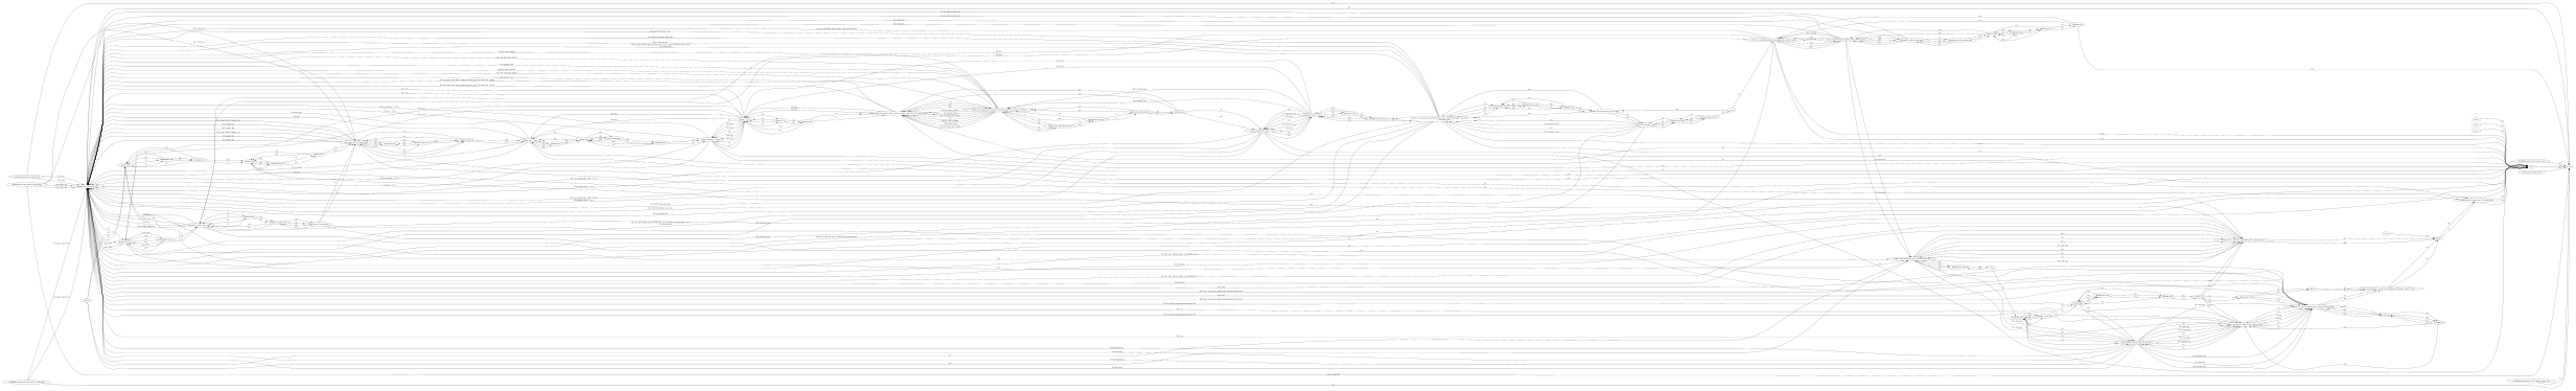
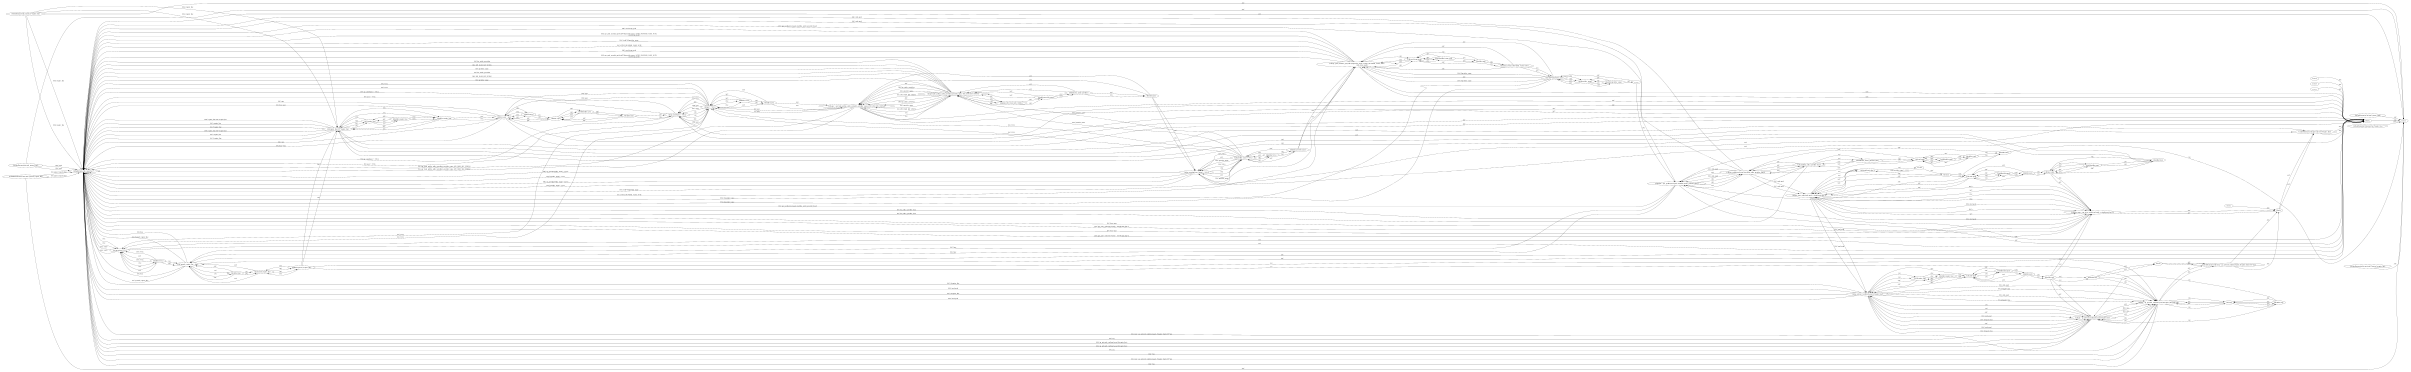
  digraph {
    fontname="Playfair Display"
    rankdir=LR
    node [fontname="Playfair Display"]
    edge [fontname="Playfair Display"]
    n1 [label="(MethodReturn,static const char *)"]
    n2 [label="(Return,return NULL;)"]
    1000100
    n4 [label="(Block,)"]
    n5 [label="(Identifier,NULL)"]
    n6 [label="(MethodParameterIn,cmd_parms *cmd)"]
    n7 [label="(MethodParameterOut,cmd_parms *cmd)"]
    n8 [label="(MethodParameterIn,const char *require_line)"]
    n9 [label="(Call,require_line && *require_line)"]
    n10 [label="(Call,*require_line)"]
    n11 [label="(Identifier,require_line)"]
    n12 [label="(ControlStructure,if (require_line && *require_line))"]
-   n13 [label="(Call,const char *require_line)"]
+   n13 [label="(MethodParameterOut,const char *require_line)"]
    n14 [label="(Call,provider_name != NULL)"]
    n15 [label="(Identifier,NULL)"]
    n16 [label="(Call,ap_assert(getword_name != NULL))"]
    n17 [label="(Call,apr_hash_get(lua_authz_providers, provider_name, APR_HASH_KEY_STRING))"]
    n18 [label="(Call,spec != NULL)"]
    n19 [label="(Identifier,provider_name)"]
    n20 [label="(Call,spec = apr_hash_get(lua_authz_providers, provider_name, APR_HASH_KEY_STRING))"]
    n21 [label="(Identifier,APR_HASH_KEY_STRING)"]
    n22 [label="(Identifier,NULL)"]
    n23 [label="(Call,ap_assert(spec != NULL))"]
    n24 [label="(Call,func->spec = spec)"]
    n25 [label="(Call,apr_pool_userdata_get((void**)&provider_name, AUTHZ_PROVIDER_NAME_NOTE,\n                           cmd->temp_pool))"]
    n26 [label="(Call,cmd->temp_pool)"]
    n27 [label="(Identifier,provider_name)"]
    n28 [label="(Identifier,lua_authz_providers)"]
    n29 [label="(Identifier,spec)"]
    n30 [label="(Identifier,spec)"]
    n31 [label="(Identifier,spec)"]
    n32 [label="(FieldIdentifier,spec)"]
    n33 [label="(Call,func->spec)"]
    n34 [label="(Identifier,func)"]
    n35 [label="(Identifier,require_line)"]
    n36 [label="(Block,)"]
    n37 [label="(FieldIdentifier,args)"]
    n38 [label="(Call,func->args)"]
    n39 [label="(Identifier,func)"]
    n40 [label="(Call,func->args = apr_array_make(cmd->pool, 2, sizeof(const char *)))"]
    n41 [label="(Call,apr_array_make(cmd->pool, 2, sizeof(const char *)))"]
    n42 [label="(Call,sizeof(const char *))"]
    n43 [label="(Call,ap_getword_conf(cmd->pool, &require_line))"]
    1000161
    n45 [label="(Call,(arg = ap_getword_conf(cmd->pool, &require_line)) && *arg)"]
    n46 [label="(Call,arg = ap_getword_conf(cmd->pool, &require_line))"]
    n47 [label="(Call,&require_line)"]
    n48 [label="(Call,cmd->pool)"]
    n49 [label="(FieldIdentifier,pool)"]
    n50 [label="(Identifier,cmd)"]
    n51 [label="(Literal,2)"]
    n52 [label="(Call,*arg)"]
    n53 [label="(ControlStructure,while ((arg = ap_getword_conf(cmd->pool, &require_line)) && *arg))"]
    n54 [label="(Identifier,arg)"]
    n55 [label="(Identifier,arg)"]
    n56 [label="(Identifier,arg)"]
    n57 [label="(Block,)"]
    n58 [label="(Identifier,require_line)"]
    n59 [label="(Call,cmd->pool)"]
    n60 [label="(FieldIdentifier,pool)"]
    n61 [label="(Identifier,cmd)"]
    n62 [label="(MethodParameterIn,const void **parsed_require_line)"]
    n63 [label="(MethodParameterOut,const void **parsed_require_line)"]
    n64 [label="(Identifier,func)"]
    n65 [label="(Call,*parsed_require_line = func)"]
    n66 [label="(Call,*parsed_require_line)"]
    n67 [label="(Identifier,parsed_require_line)"]
    n68 [label="(Call,*func = apr_pcalloc(cmd->pool, sizeof(lua_authz_provider_func)))"]
    n69 [label="(Call,apr_pcalloc(cmd->pool, sizeof(lua_authz_provider_func)))"]
    n70 [label="(Call,sizeof(lua_authz_provider_func))"]
    n71 [label="(Identifier,func)"]
    n72 [label="(Identifier,lua_authz_provider_func)"]
    n73 [label="(Call,cmd->pool)"]
    n74 [label="(FieldIdentifier,pool)"]
    n75 [label="(Identifier,cmd)"]
    n76 [label="(Call,(void**)&provider_name)"]
    n77 [label="(Call,&provider_name)"]
    n78 [label="(Identifier,provider_name)"]
    n79 [label=1001118]
    n80 [label="(FieldIdentifier,temp_pool)"]
    n81 [label="(Identifier,AUTHZ_PROVIDER_NAME_NOTE)"]
    n82 [label="(Identifier,cmd)"]
    1000150
    1000105
    1000106
    n86 [label=1060107]
    n1 -> n2 [label="CFG: "]
    n1 -> n2 [label="CFG: "]
-   1000100 -> n1 [label="AST: "]
+   n1 -> 1000100 [label="AST: "]
    n2 -> n1 [label="DDG: <RET>"]
    n2 -> n1 [label="DDG: <RET>"]
    n2 -> n4 [label="AST: "]
    n2 -> n4 [label="AST: "]
    n2 -> n5 [label="CFG: "]
    n2 -> n5 [label="CFG: "]
    n4 -> 1000100 [label="AST: "]
    n5 -> n2 [label="AST: "]
    n5 -> n2 [label="DDG: NULL"]
    n5 -> n2 [label="AST: "]
    n5 -> n2 [label="DDG: NULL"]
    n5 -> n65 [label="CFG: "]
    n5 -> n65 [label="CFG: "]
    n6 -> n1 [label="DDG: cmd"]
    n6 -> n1 [label="DDG: cmd"]
    n6 -> 1000100 [label="AST: "]
    n7 -> 1000100 [label="AST: "]
    n8 -> n1 [label="DDG: require_line"]
    n8 -> n1 [label="DDG: require_line"]
-   n8 -> 1000100 [label="DDG: *require_line"]
+   n8 -> 1000100 [label="AST: "]
    n8 -> n9 [label="DDG: require_line"]
    n8 -> n9 [label="DDG: require_line"]
    n9 -> n1 [label="DDG: require_line && *require_line"]
    n9 -> n1 [label="DDG: require_line"]
    n9 -> n1 [label="DDG: *require_line"]
    n9 -> n1 [label="DDG: require_line && *require_line"]
    n9 -> n1 [label="DDG: require_line"]
    n9 -> n1 [label="DDG: *require_line"]
    n9 -> n10 [label="CFG: "]
    n9 -> n10 [label="CFG: "]
    n9 -> n11 [label="CFG: "]
    n9 -> n11 [label="CFG: "]
    n9 -> n12 [label="AST: "]
    n9 -> n12 [label="AST: "]
    n10 -> n9 [label="AST: "]
    n10 -> n9 [label="AST: "]
    n10 -> n35 [label="CFG: "]
    n10 -> n35 [label="CFG: "]
    n11 -> n9 [label="AST: "]
    n11 -> n9 [label="AST: "]
    n11 -> n24 [label="CFG: "]
    n11 -> n24 [label="CFG: "]
    n12 -> n4 [label="AST: "]
    n12 -> n4 [label="AST: "]
    n13 -> 1000100 [label="DDG: 2"]
    n14 -> n15 [label="CFG: "]
    n14 -> n15 [label="CFG: "]
    n14 -> n16 [label="AST: "]
    n14 -> n16 [label="DDG: provider_name"]
    n14 -> n16 [label="DDG: NULL"]
    n14 -> n16 [label="AST: "]
    n14 -> n16 [label="DDG: provider_name"]
    n14 -> n16 [label="DDG: NULL"]
    n14 -> n17 [label="DDG: provider_name"]
    n14 -> n17 [label="DDG: provider_name"]
    n14 -> n18 [label="DDG: NULL"]
    n14 -> n18 [label="DDG: NULL"]
    n15 -> n14 [label="AST: "]
    n15 -> n14 [label="AST: "]
    n15 -> n19 [label="CFG: "]
    n15 -> n19 [label="CFG: "]
    n16 -> n1 [label="DDG: ap_assert(provider_name != NULL)"]
    n16 -> n1 [label="DDG: provider_name != NULL"]
    n16 -> n1 [label="DDG: ap_assert(provider_name != NULL)"]
    n16 -> n1 [label="DDG: provider_name != NULL"]
    n16 -> n4 [label="AST: "]
    n16 -> n4 [label="AST: "]
    n16 -> n14 [label="CFG: "]
    n16 -> n14 [label="CFG: "]
    n17 -> n1 [label="DDG: lua_authz_providers"]
    n17 -> n1 [label="DDG: APR_HASH_KEY_STRING"]
    n17 -> n1 [label="DDG: provider_name"]
    n17 -> n1 [label="DDG: lua_authz_providers"]
    n17 -> n1 [label="DDG: APR_HASH_KEY_STRING"]
    n17 -> n1 [label="DDG: provider_name"]
    n17 -> n20 [label="AST: "]
    n17 -> n20 [label="DDG: lua_authz_providers"]
    n17 -> n20 [label="DDG: provider_name"]
    n17 -> n20 [label="DDG: APR_HASH_KEY_STRING"]
    n17 -> n20 [label="AST: "]
    n17 -> n20 [label="DDG: lua_authz_providers"]
    n17 -> n20 [label="DDG: provider_name"]
    n17 -> n20 [label="DDG: APR_HASH_KEY_STRING"]
    n17 -> n21 [label="CFG: "]
    n17 -> n21 [label="CFG: "]
    n18 -> n1 [label="DDG: NULL"]
    n18 -> n1 [label="DDG: NULL"]
    n18 -> n2 [label="DDG: NULL"]
    n18 -> n2 [label="DDG: NULL"]
    n18 -> n22 [label="CFG: "]
    n18 -> n22 [label="CFG: "]
    n18 -> n23 [label="AST: "]
    n18 -> n23 [label="DDG: spec"]
    n18 -> n23 [label="DDG: NULL"]
    n18 -> n23 [label="AST: "]
    n18 -> n23 [label="DDG: spec"]
    n18 -> n23 [label="DDG: NULL"]
    n18 -> n24 [label="DDG: spec"]
    n18 -> n24 [label="DDG: spec"]
    n19 -> n14 [label="AST: "]
    n19 -> n14 [label="AST: "]
    n19 -> n25 [label="CFG: "]
    n19 -> n25 [label="CFG: "]
    n20 -> n1 [label="DDG: apr_hash_get(lua_authz_providers, provider_name, APR_HASH_KEY_STRING)"]
    n20 -> n1 [label="DDG: apr_hash_get(lua_authz_providers, provider_name, APR_HASH_KEY_STRING)"]
    n20 -> n4 [label="AST: "]
    n20 -> n4 [label="AST: "]
    n20 -> n17 [label="CFG: "]
    n20 -> n17 [label="CFG: "]
    n20 -> n18 [label="DDG: spec"]
    n20 -> n18 [label="DDG: spec"]
    n21 -> n17 [label="AST: "]
    n21 -> n17 [label="AST: "]
    n21 -> n27 [label="CFG: "]
    n21 -> n27 [label="CFG: "]
    n22 -> n18 [label="AST: "]
    n22 -> n18 [label="AST: "]
    n22 -> n30 [label="CFG: "]
    n22 -> n30 [label="CFG: "]
    n23 -> n1 [label="DDG: ap_assert(spec != NULL)"]
    n23 -> n1 [label="DDG: spec != NULL"]
    n23 -> n1 [label="DDG: ap_assert(spec != NULL)"]
    n23 -> n1 [label="DDG: spec != NULL"]
    n23 -> n4 [label="AST: "]
    n23 -> n4 [label="AST: "]
    n23 -> n18 [label="CFG: "]
    n23 -> n18 [label="CFG: "]
    n24 -> n1 [label="DDG: func->spec"]
    n24 -> n1 [label="DDG: spec"]
    n24 -> n1 [label="DDG: func->spec"]
    n24 -> n1 [label="DDG: spec"]
    n24 -> n4 [label="AST: "]
    n24 -> n4 [label="AST: "]
    n24 -> n31 [label="CFG: "]
    n24 -> n31 [label="CFG: "]
    n25 -> n1 [label="DDG: (void**)&provider_name"]
    n25 -> n1 [label="DDG: AUTHZ_PROVIDER_NAME_NOTE"]
    n25 -> n1 [label="DDG: cmd->temp_pool"]
    n25 -> n1 [label="DDG: apr_pool_userdata_get((void**)&provider_name, AUTHZ_PROVIDER_NAME_NOTE,\n                           cmd->temp_pool)"]
    n25 -> n1 [label="DDG: (void**)&provider_name"]
    n25 -> n1 [label="DDG: AUTHZ_PROVIDER_NAME_NOTE"]
    n25 -> n1 [label="DDG: cmd->temp_pool"]
    n25 -> n1 [label="DDG: apr_pool_userdata_get((void**)&provider_name, AUTHZ_PROVIDER_NAME_NOTE,\n                           cmd->temp_pool)"]
    n25 -> n4 [label="AST: "]
    n25 -> n4 [label="AST: "]
    n25 -> n26 [label="CFG: "]
    n25 -> n26 [label="CFG: "]
    n26 -> n25 [label="AST: "]
    n26 -> n25 [label="AST: "]
    n26 -> n80 [label="CFG: "]
    n26 -> n80 [label="CFG: "]
    n27 -> n17 [label="AST: "]
    n27 -> n17 [label="AST: "]
    n27 -> n28 [label="CFG: "]
    n27 -> n28 [label="CFG: "]
    n28 -> n17 [label="AST: "]
    n28 -> n17 [label="AST: "]
    n28 -> n29 [label="CFG: "]
    n28 -> n29 [label="CFG: "]
    n29 -> n16 [label="CFG: "]
    n29 -> n16 [label="CFG: "]
    n29 -> n20 [label="AST: "]
    n29 -> n20 [label="AST: "]
    n30 -> n18 [label="AST: "]
    n30 -> n18 [label="AST: "]
    n30 -> n20 [label="CFG: "]
    n30 -> n20 [label="CFG: "]
    n31 -> n24 [label="AST: "]
    n31 -> n24 [label="AST: "]
    n31 -> n33 [label="CFG: "]
    n31 -> n33 [label="CFG: "]
    n32 -> n33 [label="AST: "]
    n32 -> n33 [label="AST: "]
    n32 -> n34 [label="CFG: "]
    n32 -> n34 [label="CFG: "]
    n33 -> n24 [label="AST: "]
    n33 -> n24 [label="AST: "]
    n33 -> n32 [label="CFG: "]
    n33 -> n32 [label="CFG: "]
    n34 -> n23 [label="CFG: "]
    n34 -> n23 [label="CFG: "]
    n34 -> n33 [label="AST: "]
    n34 -> n33 [label="AST: "]
    n35 -> n10 [label="AST: "]
    n35 -> n10 [label="AST: "]
    n35 -> n11 [label="CFG: "]
    n35 -> n11 [label="CFG: "]
    n36 -> n12 [label="AST: "]
    n36 -> n12 [label="AST: "]
    n37 -> n38 [label="AST: "]
    n37 -> n38 [label="AST: "]
    n37 -> n39 [label="CFG: "]
    n37 -> n39 [label="CFG: "]
    n38 -> n37 [label="CFG: "]
    n38 -> n37 [label="CFG: "]
    n38 -> n40 [label="AST: "]
    n38 -> n40 [label="AST: "]
    n39 -> n9 [label="CFG: "]
    n39 -> n9 [label="CFG: "]
    n39 -> n38 [label="AST: "]
    n39 -> n38 [label="AST: "]
    n40 -> n1 [label="DDG: func->args"]
    n40 -> n1 [label="DDG: apr_array_make(cmd->pool, 2, sizeof(const char *))"]
    n40 -> n1 [label="DDG: func->args"]
    n40 -> n1 [label="DDG: apr_array_make(cmd->pool, 2, sizeof(const char *))"]
    n40 -> n36 [label="AST: "]
    n40 -> n36 [label="AST: "]
    n40 -> n41 [label="CFG: "]
    n40 -> n41 [label="CFG: "]
    n41 -> n40 [label="AST: "]
    n41 -> n40 [label="DDG: cmd->pool"]
    n41 -> n40 [label="DDG: 2"]
    n41 -> n40 [label="AST: "]
    n41 -> n40 [label="DDG: cmd->pool"]
    n41 -> n40 [label="DDG: 2"]
    n41 -> n42 [label="CFG: "]
    n41 -> n42 [label="CFG: "]
    n41 -> n43 [label="DDG: cmd->pool"]
    n41 -> n43 [label="DDG: cmd->pool"]
    n42 -> n41 [label="AST: "]
    n42 -> n41 [label="AST: "]
    n42 -> 1000161 [label="CFG: "]
    n43 -> n1 [label="DDG: cmd->pool"]
    n43 -> n1 [label="DDG: &require_line"]
    n43 -> n1 [label="DDG: cmd->pool"]
    n43 -> n1 [label="DDG: &require_line"]
    n43 -> n45 [label="DDG: cmd->pool"]
    n43 -> n45 [label="DDG: &require_line"]
    n43 -> n45 [label="DDG: cmd->pool"]
    n43 -> n45 [label="DDG: &require_line"]
    n43 -> n46 [label="AST: "]
    n43 -> n46 [label="DDG: cmd->pool"]
    n43 -> n46 [label="DDG: &require_line"]
    n43 -> n46 [label="AST: "]
    n43 -> n46 [label="DDG: cmd->pool"]
    n43 -> n46 [label="DDG: &require_line"]
    n43 -> n47 [label="CFG: "]
    n43 -> n47 [label="CFG: "]
-   1000161 -> n42 [label="AST: "]
-   1000161 -> n47 [label="CFG: "]
+   1000161 -> n42 [label="DDG: provider_name != NULL"]
+   1000161 -> n51 [label="CFG: "]
    n45 -> n1 [label="DDG: *arg"]
    n45 -> n1 [label="DDG: (arg = ap_getword_conf(cmd->pool, &require_line)) && *arg"]
    n45 -> n1 [label="DDG: *arg"]
    n45 -> n1 [label="DDG: (arg = ap_getword_conf(cmd->pool, &require_line)) && *arg"]
    n45 -> n46 [label="CFG: "]
    n45 -> n46 [label="CFG: "]
    n45 -> n52 [label="CFG: "]
    n45 -> n52 [label="CFG: "]
    n45 -> n53 [label="AST: "]
    n45 -> n53 [label="AST: "]
    n46 -> n1 [label="DDG: ap_getword_conf(cmd->pool, &require_line)"]
    n46 -> n1 [label="DDG: arg"]
    n46 -> n1 [label="DDG: ap_getword_conf(cmd->pool, &require_line)"]
    n46 -> n1 [label="DDG: arg"]
    n46 -> n43 [label="CFG: "]
    n46 -> n43 [label="CFG: "]
    n46 -> n45 [label="AST: "]
    n46 -> n45 [label="DDG: arg"]
    n46 -> n45 [label="AST: "]
    n46 -> n45 [label="DDG: arg"]
    n47 -> n43 [label="AST: "]
    n47 -> n43 [label="AST: "]
    n47 -> n58 [label="CFG: "]
    n47 -> n58 [label="CFG: "]
    n48 -> n41 [label="AST: "]
    n48 -> n41 [label="AST: "]
    n48 -> n49 [label="CFG: "]
    n48 -> n49 [label="CFG: "]
    n49 -> n48 [label="AST: "]
    n49 -> n48 [label="AST: "]
    n49 -> n50 [label="CFG: "]
    n49 -> n50 [label="CFG: "]
    n50 -> n38 [label="CFG: "]
    n50 -> n38 [label="CFG: "]
    n50 -> n48 [label="AST: "]
    n50 -> n48 [label="AST: "]
    n51 -> n41 [label="AST: "]
    n51 -> n41 [label="AST: "]
    n51 -> n48 [label="CFG: "]
    n51 -> n48 [label="CFG: "]
    n52 -> n45 [label="AST: "]
    n52 -> n45 [label="AST: "]
    n52 -> n54 [label="CFG: "]
    n52 -> n54 [label="CFG: "]
    n53 -> n36 [label="AST: "]
    n53 -> n36 [label="AST: "]
    n54 -> n46 [label="CFG: "]
    n54 -> n46 [label="CFG: "]
    n54 -> n52 [label="AST: "]
    n54 -> n52 [label="AST: "]
    n55 -> n40 [label="CFG: "]
    n55 -> n40 [label="CFG: "]
    n55 -> n46 [label="AST: "]
    n55 -> n46 [label="AST: "]
    n55 -> n56 [label="CFG: "]
    n55 -> n56 [label="CFG: "]
    n56 -> n45 [label="CFG: "]
    n56 -> n45 [label="CFG: "]
    n56 -> n57 [label="AST: "]
    n56 -> n57 [label="AST: "]
    n57 -> n53 [label="AST: "]
    n57 -> n53 [label="AST: "]
    n58 -> n47 [label="AST: "]
    n58 -> n47 [label="AST: "]
    n58 -> n59 [label="CFG: "]
    n58 -> n59 [label="CFG: "]
    n59 -> n43 [label="AST: "]
    n59 -> n43 [label="AST: "]
    n59 -> n60 [label="CFG: "]
    n59 -> n60 [label="CFG: "]
    n60 -> n59 [label="AST: "]
    n60 -> n59 [label="AST: "]
    n60 -> n61 [label="CFG: "]
    n60 -> n61 [label="CFG: "]
    n61 -> n55 [label="CFG: "]
    n61 -> n55 [label="CFG: "]
    n61 -> n59 [label="AST: "]
    n61 -> n59 [label="AST: "]
    n62 -> n1 [label="DDG: parsed_require_line"]
    n62 -> n1 [label="DDG: parsed_require_line"]
    n62 -> 1000100 [label="AST: "]
    n63 -> 1000100 [label="AST: "]
    n64 -> n65 [label="AST: "]
    n64 -> n65 [label="AST: "]
    n64 -> n66 [label="CFG: "]
    n64 -> n66 [label="CFG: "]
    n65 -> n1 [label="DDG: func"]
    n65 -> n1 [label="DDG: *parsed_require_line"]
    n65 -> n1 [label="DDG: func"]
    n65 -> n1 [label="DDG: *parsed_require_line"]
    n65 -> n4 [label="AST: "]
    n65 -> n4 [label="AST: "]
    n65 -> n64 [label="CFG: "]
    n65 -> n64 [label="CFG: "]
    n66 -> n65 [label="AST: "]
    n66 -> n65 [label="AST: "]
    n66 -> n67 [label="CFG: "]
    n66 -> n67 [label="CFG: "]
    n67 -> n9 [label="CFG: "]
    n67 -> n9 [label="CFG: "]
    n67 -> n45 [label="CFG: "]
    n67 -> n45 [label="CFG: "]
    n67 -> n66 [label="AST: "]
    n67 -> n66 [label="AST: "]
    n68 -> n1 [label="DDG: apr_pcalloc(cmd->pool, sizeof(lua_authz_provider_func))"]
    n68 -> n1 [label="DDG: apr_pcalloc(cmd->pool, sizeof(lua_authz_provider_func))"]
    n68 -> n4 [label="AST: "]
    n68 -> n4 [label="AST: "]
    n68 -> n65 [label="DDG: func"]
    n68 -> n65 [label="DDG: func"]
    n68 -> n69 [label="CFG: "]
    n68 -> n69 [label="CFG: "]
    n69 -> n1 [label="DDG: cmd->pool"]
    n69 -> n1 [label="DDG: cmd->pool"]
    n69 -> n41 [label="DDG: cmd->pool"]
    n69 -> n41 [label="DDG: cmd->pool"]
    n69 -> n68 [label="AST: "]
    n69 -> n68 [label="DDG: cmd->pool"]
    n69 -> n68 [label="AST: "]
    n69 -> n68 [label="DDG: cmd->pool"]
    n69 -> n70 [label="CFG: "]
    n69 -> n70 [label="CFG: "]
    n70 -> n1 [label="DDG: lua_authz_provider_func"]
    n70 -> n1 [label="DDG: lua_authz_provider_func"]
    n70 -> n69 [label="AST: "]
    n70 -> n69 [label="AST: "]
    n70 -> n72 [label="CFG: "]
    n70 -> n72 [label="CFG: "]
    n71 -> 1000100 [label="CFG: "]
    n71 -> n68 [label="AST: "]
    n71 -> n68 [label="AST: "]
    n72 -> n70 [label="AST: "]
    n72 -> n70 [label="AST: "]
    n72 -> n73 [label="CFG: "]
    n72 -> n73 [label="CFG: "]
    n73 -> n69 [label="AST: "]
    n73 -> n69 [label="AST: "]
    n73 -> n74 [label="CFG: "]
    n73 -> n74 [label="CFG: "]
    n74 -> n73 [label="AST: "]
    n74 -> n73 [label="AST: "]
    n74 -> n75 [label="CFG: "]
    n74 -> n75 [label="CFG: "]
    n75 -> n71 [label="CFG: "]
    n75 -> n71 [label="CFG: "]
    n75 -> n73 [label="AST: "]
    n75 -> n73 [label="AST: "]
    n76 -> n1 [label="DDG: &provider_name"]
    n76 -> n1 [label="DDG: &provider_name"]
    n76 -> n25 [label="AST: "]
    n76 -> n25 [label="DDG: &provider_name"]
    n76 -> n25 [label="AST: "]
    n76 -> n25 [label="DDG: &provider_name"]
    n76 -> n77 [label="CFG: "]
    n76 -> n77 [label="CFG: "]
    n77 -> n76 [label="AST: "]
    n77 -> n76 [label="AST: "]
    n77 -> n78 [label="CFG: "]
    n77 -> n78 [label="CFG: "]
    n78 -> n77 [label="AST: "]
    n78 -> n77 [label="AST: "]
    n78 -> n79 [label="CFG: "]
    n79 -> n68 [label="CFG: "]
-   n79 -> n81 [label="AST: "]
+   n79 -> n76 [label="AST: "]
    n80 -> n26 [label="AST: "]
    n80 -> n26 [label="AST: "]
    n80 -> n82 [label="CFG: "]
    n80 -> n82 [label="CFG: "]
    n81 -> n25 [label="AST: "]
    n81 -> n25 [label="AST: "]
    n81 -> n76 [label="CFG: "]
    n81 -> n76 [label="CFG: "]
    n82 -> n26 [label="AST: "]
    n82 -> n26 [label="AST: "]
    n82 -> n81 [label="CFG: "]
    n82 -> n81 [label="CFG: "]
    1000150 -> n36 [label="AST: "]
    1000105 -> n4 [label="AST: "]
    1000106 -> n4 [label="AST: "]
    n86 -> n4 [label="AST: "]
  }
